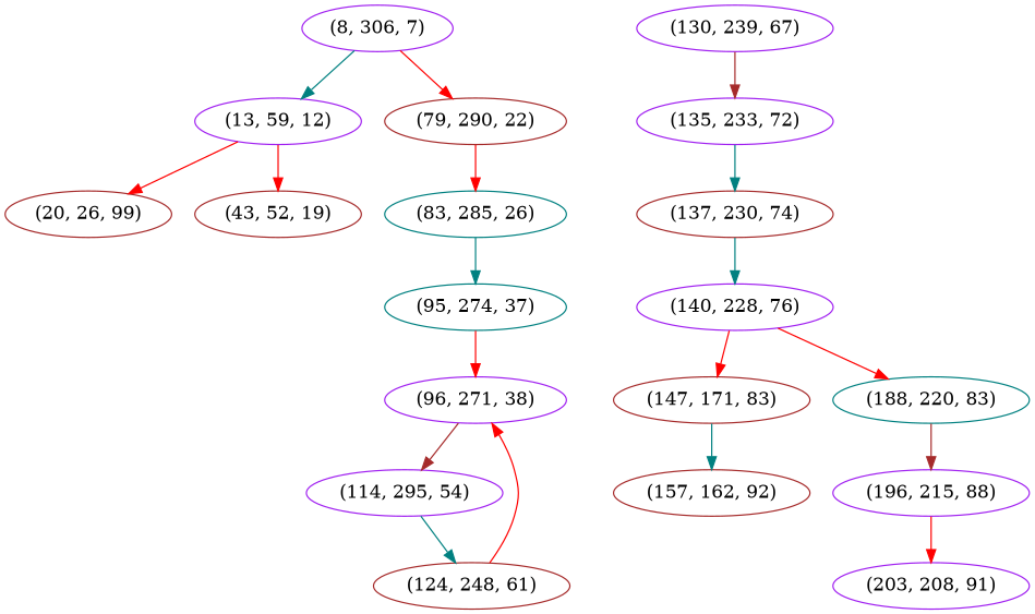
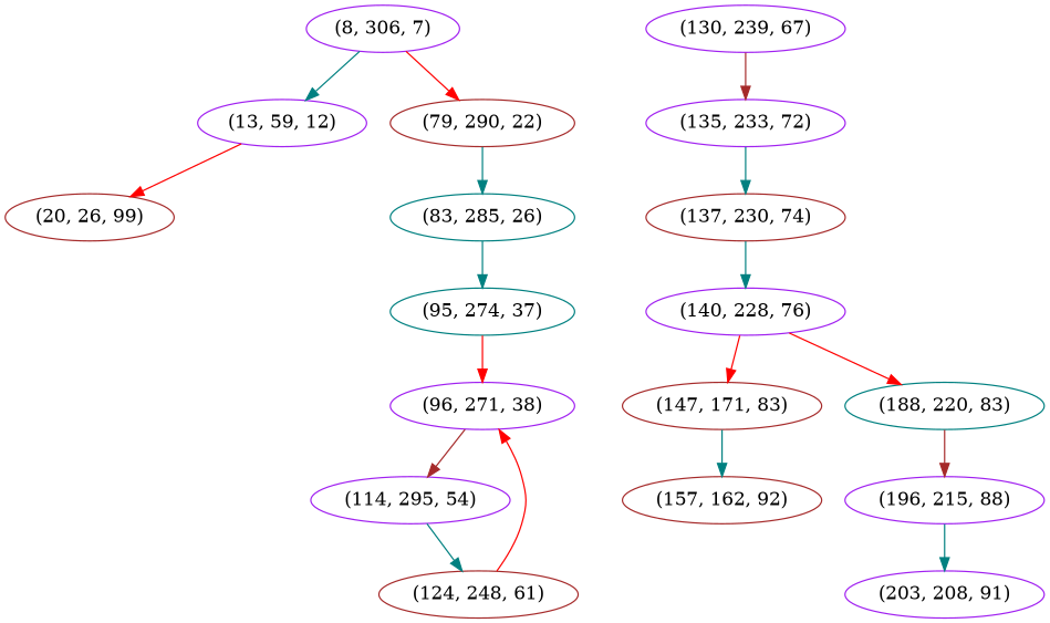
  digraph {
    node [color=purple]
    edge [color=red]
    "(8, 306, 7)"
    "(13, 59, 12)"
    "(79, 290, 22)" [color=brown]
    n4 [color=brown label="(20, 26, 99)"]
-   "(43, 52, 19)" [color=brown]
    "(83, 285, 26)" [color=teal]
    "(95, 274, 37)" [color=teal]
    "(96, 271, 38)"
    n9 [label="(114, 295, 54)"]
    "(124, 248, 61)" [color=brown]
    "(130, 239, 67)"
    "(135, 233, 72)"
    "(137, 230, 74)" [color=brown]
    "(140, 228, 76)"
    "(147, 171, 83)" [color=brown]
    "(188, 220, 83)" [color=teal]
    "(157, 162, 92)" [color=brown]
    "(196, 215, 88)"
    "(203, 208, 91)"
    "(8, 306, 7)" -> "(13, 59, 12)" [color=teal]
    "(8, 306, 7)" -> "(79, 290, 22)"
    "(13, 59, 12)" -> n4
-   "(13, 59, 12)" -> "(43, 52, 19)"
-   "(79, 290, 22)" -> "(83, 285, 26)"
+   "(79, 290, 22)" -> "(83, 285, 26)" [color=teal]
    "(83, 285, 26)" -> "(95, 274, 37)" [color=teal]
    "(95, 274, 37)" -> "(96, 271, 38)"
    "(96, 271, 38)" -> n9 [color=brown]
    n9 -> "(124, 248, 61)" [color=teal]
    "(124, 248, 61)" -> "(96, 271, 38)"
    "(130, 239, 67)" -> "(135, 233, 72)" [color=brown]
    "(135, 233, 72)" -> "(137, 230, 74)" [color=teal]
    "(137, 230, 74)" -> "(140, 228, 76)" [color=teal]
    "(140, 228, 76)" -> "(147, 171, 83)"
    "(140, 228, 76)" -> "(188, 220, 83)"
    "(147, 171, 83)" -> "(157, 162, 92)" [color=teal]
    "(188, 220, 83)" -> "(196, 215, 88)" [color=brown]
-   "(196, 215, 88)" -> "(203, 208, 91)"
+   "(196, 215, 88)" -> "(203, 208, 91)" [color=teal]
  }
